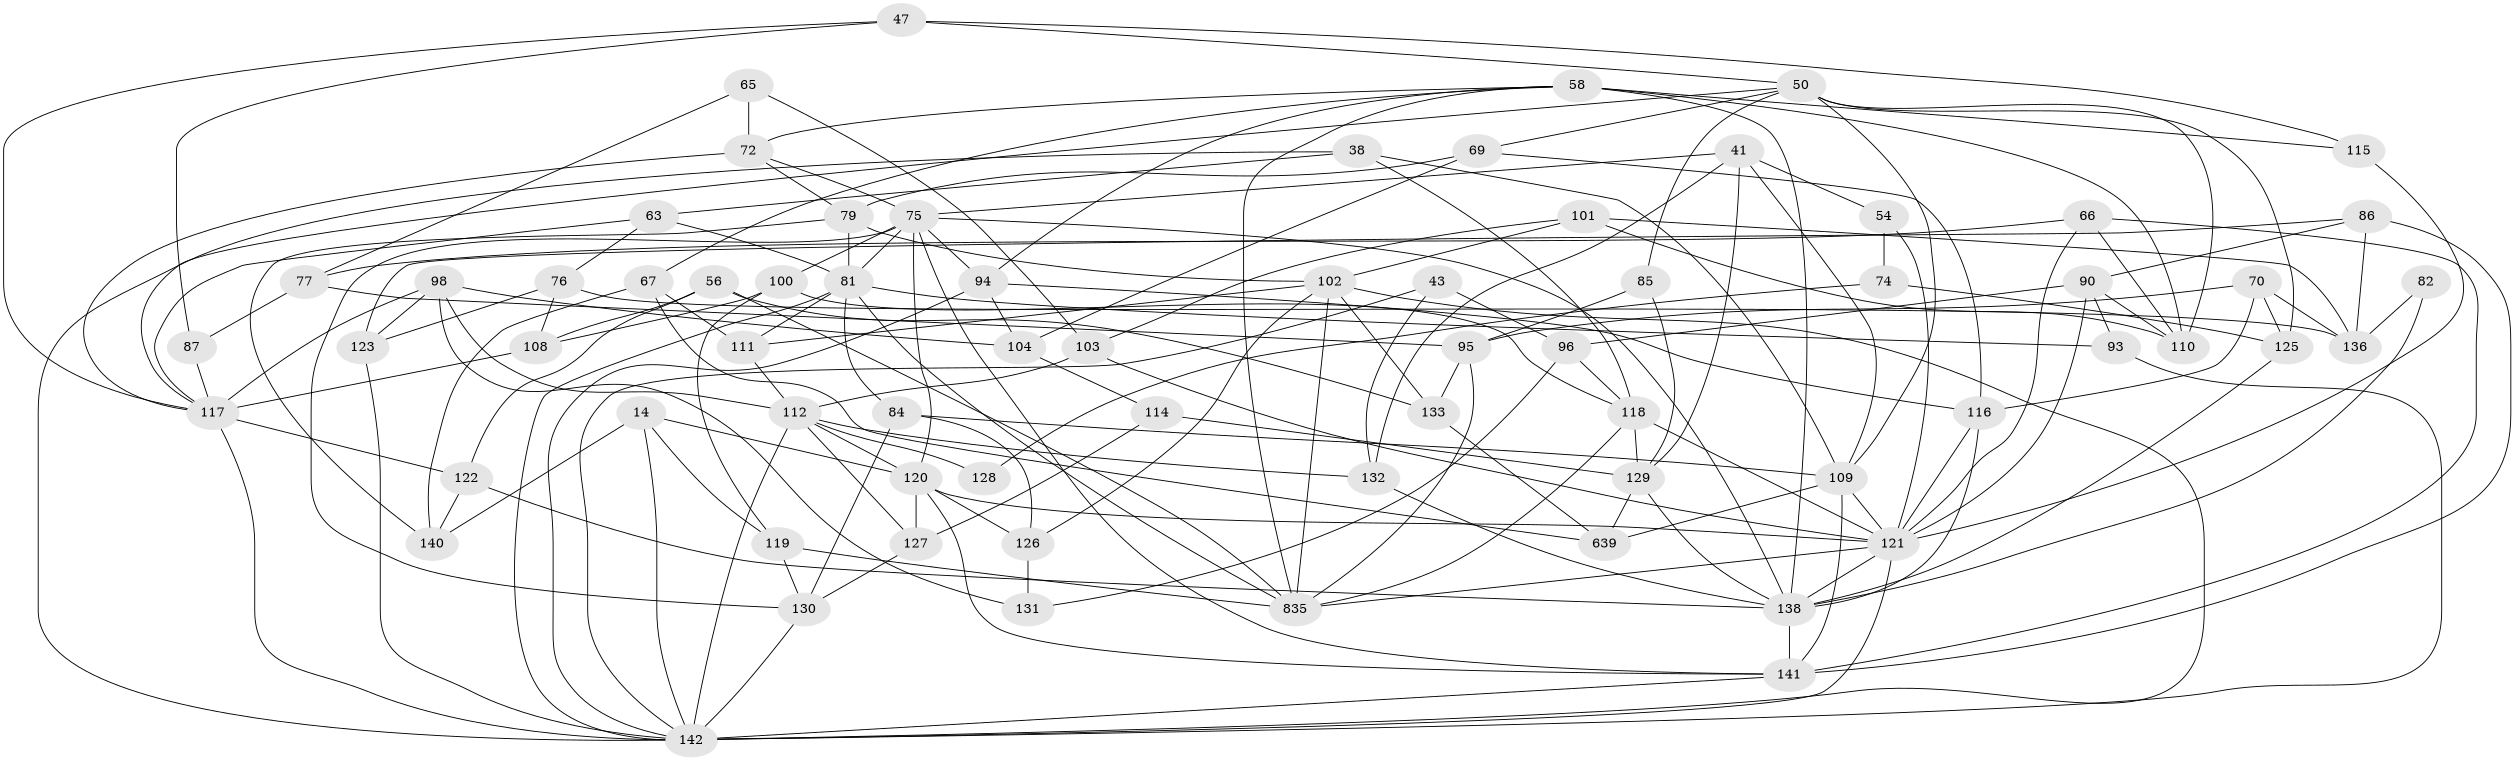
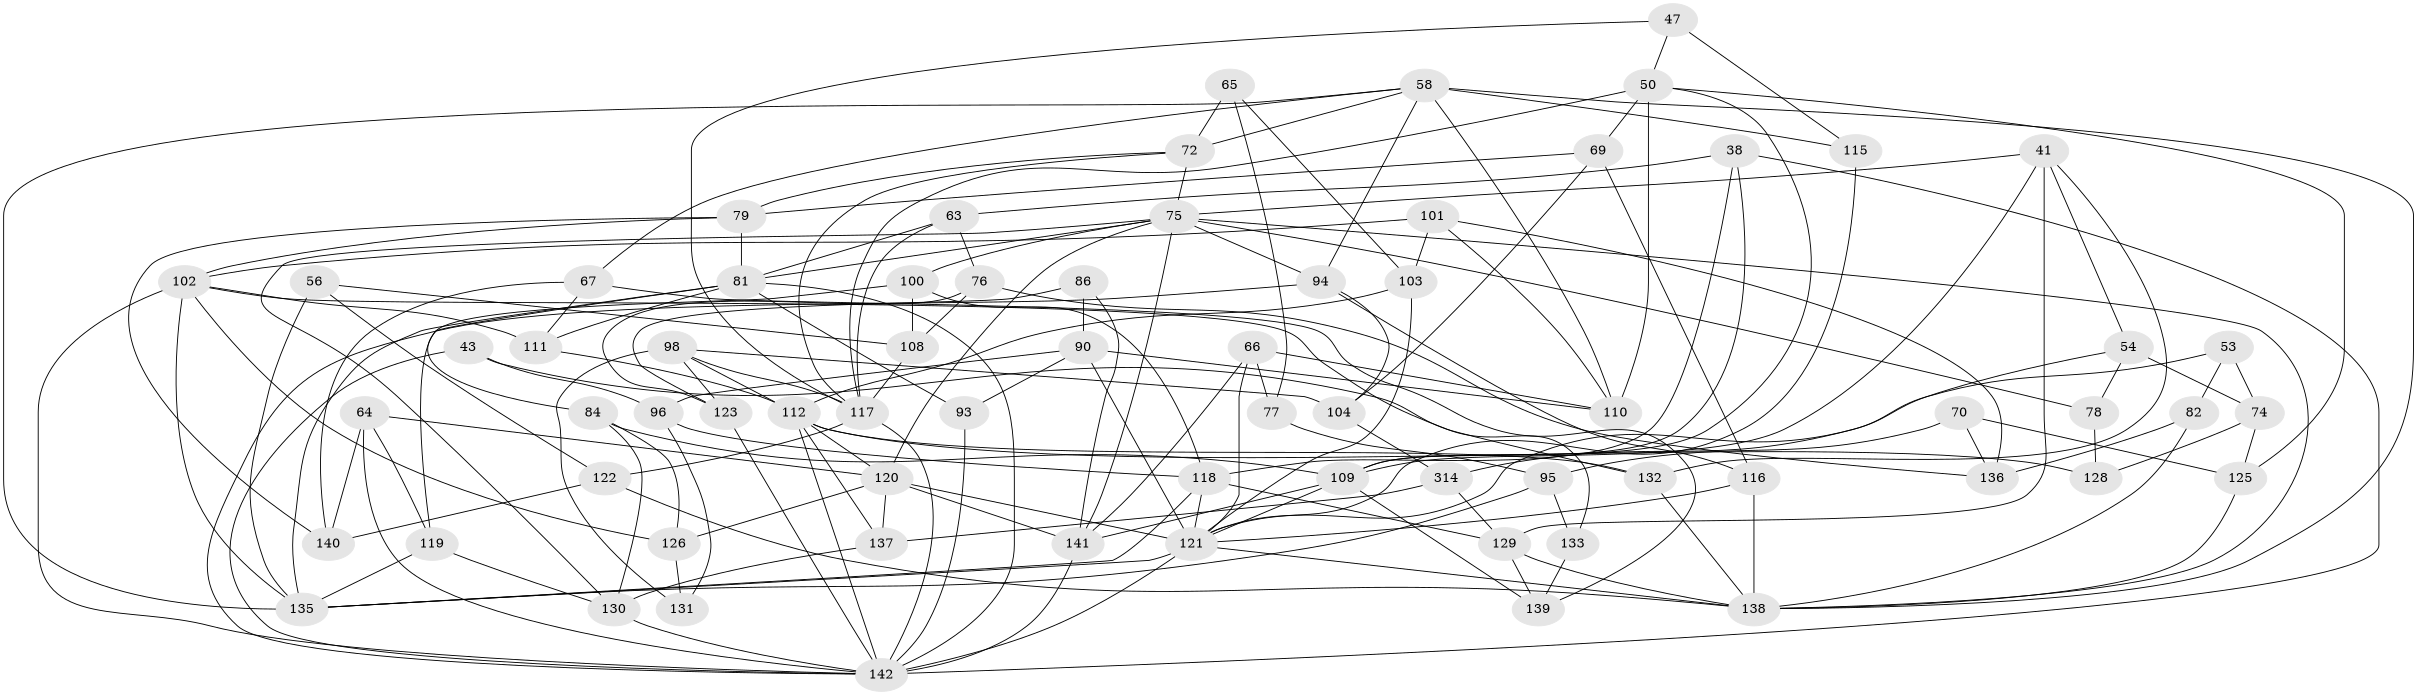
  graph {
    node [color=gray90 style=filled]
    38 [super="+7"]
    63
    109 [super="+61"]
    118 [super="+32"]
    142 [super="+134+89"]
    117 [super="+107"]
    76
    81 [super="+19+21+71"]
    121 [super="+68+46+113"]
    141 [super="+80"]
-   139 [label=639]
+   139
    129 [super="+14+92"]
-   135 [super="+60" label=835]
+   135 [super="+60"]
    41 [super="+26"]
    54
    75 [super="+29+35+36+57"]
    132
    74
+   78
    94 [super="+73"]
    138 [super="+12+28+137"]
    120 [super="+83"]
    100
    130 [super="+1"]
    96 [super="+30"]
    131
    43
    47 [super="+31"]
    50 [super="+4+17"]
-   87
    115
    69
-   85
    110 [super="+88"]
    125
    122
    79 [super="+33"]
    104
    116 [super="+106"]
    95
+   53
    82
-   114 [super="+34"]
+   114 [super="+34" label=314]
    128 [super="+27"]
    136 [super="+3"]
-   127 [super="+124"]
+   127 [super="+124" label=137]
    56
    108
    133
    140
    58 [super="+48"]
    67
    72 [super="+51"]
    111
    123
    84
    93 [super="+25"]
-   64 [label=14]
+   64
    119
    126
    65
    77
    103
    112 [super="+8+105"]
    66
    102 [super="+15+91"]
    70
    90 [super="+18+55"]
    86
    98 [super="+97"]
    101
    38 -- 63
    38 -- 109
    38 -- 118 [weight=2]
    38 -- 142 [weight=2]
    63 -- 117
    63 -- 76
    63 -- 81
    109 -- 121
    109 -- 141 [weight=2]
    109 -- 139
    118 -- 121
    118 -- 129 [weight=2]
    118 -- 135
    117 -- 142 [weight=2]
    117 -- 122
    76 -- 136
    76 -- 108
    76 -- 123
    81 -- 142
    81 -- 135
    81 -- 111
    81 -- 84
    81 -- 93 [weight=3]
    121 -- 142
    121 -- 135
    121 -- 138
    141 -- 142 [weight=2]
    129 -- 139
    129 -- 138
    41 -- 109
    41 -- 129 [weight=2]
    41 -- 54
    41 -- 75
    41 -- 132
    54 -- 121
    54 -- 74
+   54 -- 78
    75 -- 81 [weight=2]
    75 -- 141
+   75 -- 78
    75 -- 94 [weight=2]
    75 -- 138
    75 -- 120
    75 -- 100
    75 -- 130
    132 -- 138
    74 -- 125
    74 -- 128
+   78 -- 128 [weight=2]
    94 -- 142
    94 -- 104
    94 -- 116
-   138 -- 141 [weight=2]
    120 -- 121 [weight=2]
    120 -- 141
    120 -- 127
    120 -- 126
    100 -- 118
    100 -- 108
    100 -- 119
    130 -- 142
    96 -- 118 [weight=2]
    96 -- 131
    43 -- 142
    43 -- 132
    43 -- 96 [weight=2]
    47 -- 117
    47 -- 50
-   47 -- 87 [weight=2]
    47 -- 115 [weight=2]
    50 -- 109
    50 -- 117
    50 -- 69
-   50 -- 85
    50 -- 110 [weight=2]
    50 -- 125
-   87 -- 117
    115 -- 121
    69 -- 79
    69 -- 104
    69 -- 116
-   85 -- 129
-   85 -- 95
    125 -- 138
    122 -- 138
    122 -- 140
    79 -- 81 [weight=2]
    79 -- 140
    79 -- 102
    104 -- 114
    116 -- 121
    116 -- 138 [weight=2]
    95 -- 135
    95 -- 133
+   53 -- 74
+   53 -- 82
+   53 -- 114 [weight=2]
    82 -- 138
    82 -- 136 [weight=2]
    114 -- 129
    114 -- 127
    127 -- 130 [weight=2]
    56 -- 135
    56 -- 122
    56 -- 108
-   56 -- 133
    108 -- 117
    133 -- 139
    58 -- 135
    58 -- 94
    58 -- 138
    58 -- 115
    58 -- 110 [weight=2]
    58 -- 67
    58 -- 72
    67 -- 139
    67 -- 140
    67 -- 111
    72 -- 117
    72 -- 75
    72 -- 79
    111 -- 112
    123 -- 142
    84 -- 109
    84 -- 130
    84 -- 126
    93 -- 142
    64 -- 142
    64 -- 120
    64 -- 140
    64 -- 119
    119 -- 135
    119 -- 130
    126 -- 131
    65 -- 72 [weight=2]
    65 -- 77
    65 -- 103
-   77 -- 87
    77 -- 95
    103 -- 121
    103 -- 112
    112 -- 142 [weight=2]
    112 -- 132
    112 -- 120
    112 -- 128
    112 -- 127 [weight=2]
    66 -- 121
    66 -- 141
    66 -- 110
    66 -- 77
    102 -- 142 [weight=2]
    102 -- 135
    102 -- 133
    102 -- 111
    102 -- 126
    70 -- 125
-   70 -- 116
    70 -- 95
    70 -- 136
    90 -- 121 [weight=4]
    90 -- 96
    90 -- 110 [weight=2]
    90 -- 93 [weight=2]
    86 -- 141
-   86 -- 136
    86 -- 123
    86 -- 90
    98 -- 117
    98 -- 131 [weight=2]
    98 -- 104
    98 -- 123
    98 -- 112
    101 -- 110
    101 -- 136
    101 -- 103
    101 -- 102
  }
